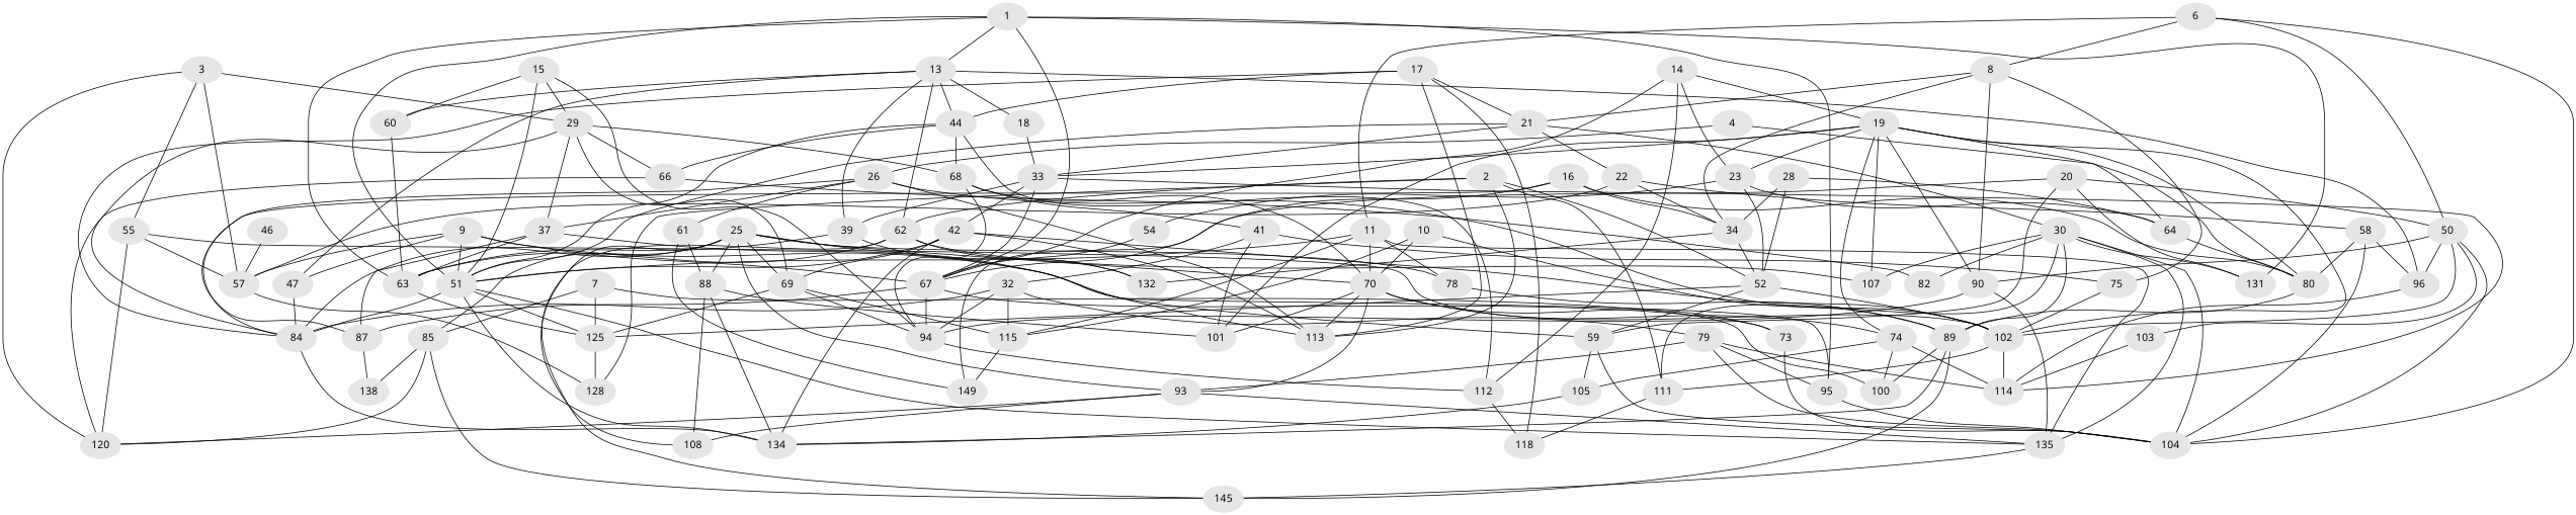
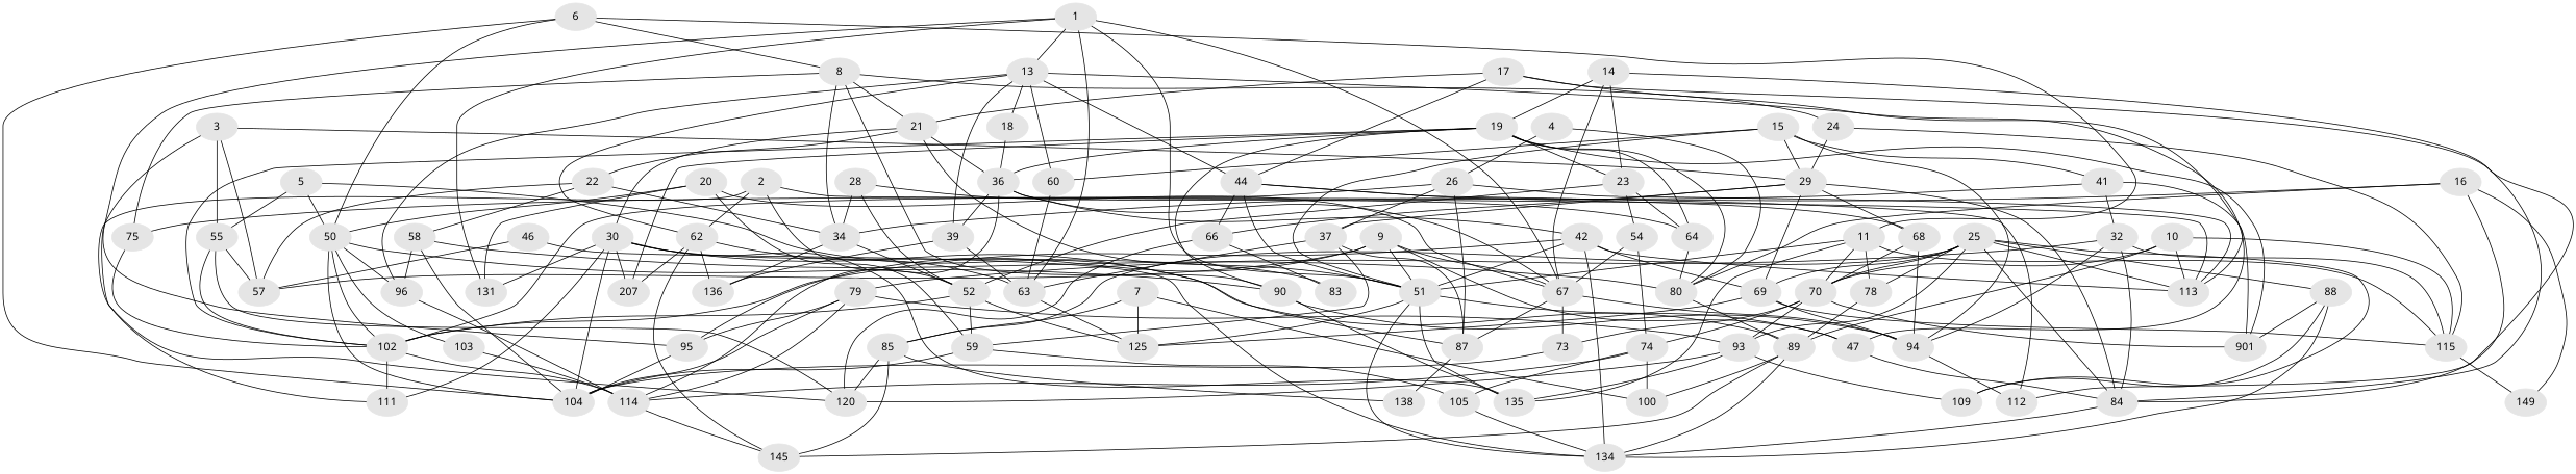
  graph {
    fontname="Noto Sans"
    node [color=gray90 fontname="Noto Sans" style=filled]
    edge [fontname="Noto Sans"]
    1 [super="+130"]
    13 [super="+33"]
    51 [super="+122"]
    63 [super="+98"]
    67 [super="+119"]
    95
    131
    62 [super="+77"]
    47
    18
    39
    44 [super="+45"]
    60 [super="+110"]
    96
    125 [super="+148"]
    135 [super="+139"]
    84 [super="+140"]
    134 [super="+137"]
    87 [super="+106"]
    94 [super="+132"]
    73
    104 [super="+144"]
    2 [super="+12"]
    52 [super="+71"]
    111
    113 [super="+117"]
-   128
    102 [super="+109"]
    59
-   107
-   136 [label=132]
+   107 [label=207]
+   136
    145
-   118
    3 [super="+83"]
    29 [super="+35"]
    55 [super="+121"]
    57 [super="+116"]
    120
    69
    37 [super="+54"]
    66
    68 [super="+76"]
    26 [super="+27"]
-   61
    4
    80 [super="+97"]
    89 [super="+123"]
    50 [super="+124"]
    90 [super="+142"]
    103
+   5
    138
    8 [super="+49"]
    21 [super="+53"]
+   24
    34 [super="+65"]
    75
    6
    11 [super="+72"]
    70 [super="+99"]
    115 [super="+129"]
    78
    85 [super="+92"]
    7
    100
-   36 [super="+38" label=33]
+   36 [super="+38"]
    22
    30 [super="+141"]
    9 [super="+146"]
    74 [super="+147"]
-   101
+   101 [label=901]
    93 [super="+127"]
    10
    149
    112 [super="+143"]
    114
    19 [super="+31"]
    23
    64 [super="+126"]
    14
    n81 [label=54]
    15
    41
    32 [super="+81"]
    16
    17 [super="+48"]
    42 [super="+91"]
    105
    20 [super="+43"]
    58
-   82
+   82 [label=83]
    25 [super="+133"]
    88
-   108
+   108 [label=109]
    79 [super="+86"]
    28
    46
    1 -- 13
    1 -- 51
    1 -- 63
    1 -- 67
    1 -- 95
    1 -- 131
    13 -- 62
    13 -- 47
    13 -- 18
    13 -- 39
    13 -- 44
    13 -- 60
    13 -- 96
    51 -- 125
    51 -- 135
-   51 -- 84
+   51 -- 47
    51 -- 134
    63 -- 125
    67 -- 87
    67 -- 94
    67 -- 73
    95 -- 104
    62 -- 63
    62 -- 107
    62 -- 136
    62 -- 145
    47 -- 84
    18 -- 36
    39 -- 63
    39 -- 136
    44 -- 51
    44 -- 66
    44 -- 68
    44 -- 112
    60 -- 63
    96 -- 114
-   125 -- 128
-   135 -- 145
+   114 -- 145
    84 -- 134
    87 -- 138
    94 -- 112
    73 -- 104
    2 -- 62
    2 -- 52
    2 -- 111
    2 -- 113
-   2 -- 128
    52 -- 125
    52 -- 102
    52 -- 59
-   111 -- 118
    102 -- 111
    102 -- 114
    59 -- 104
    59 -- 105
    3 -- 29
    3 -- 55
    3 -- 57
    3 -- 120
    29 -- 84
    29 -- 69
    29 -- 37
    29 -- 66
    29 -- 68
    55 -- 102
    55 -- 57
    55 -- 120
-   57 -- 128
    69 -- 125
    69 -- 94
    69 -- 115
    37 -- 63
    37 -- 87 [weight=2]
    37 -- 59
    66 -- 120
    66 -- 82
    68 -- 94
    68 -- 70
    26 -- 87
    26 -- 113
    26 -- 102
    26 -- 37
-   26 -- 61
-   61 -- 149
-   61 -- 88
    4 -- 26
    4 -- 80
    80 -- 89
    89 -- 134
    89 -- 145
    89 -- 100
    50 -- 96
    50 -- 104
    50 -- 102
    50 -- 90
    50 -- 103
    90 -- 135
    90 -- 94
    103 -- 114
+   5 -- 87
+   5 -- 55
+   5 -- 50
    8 -- 90
    8 -- 21
+   8 -- 24
    8 -- 34
    8 -- 75
    21 -- 51
    21 -- 36
    21 -- 22
    21 -- 30
+   24 -- 29
+   24 -- 115
    34 -- 52
    34 -- 136
    75 -- 102
    6 -- 104
    6 -- 50
    6 -- 8
    6 -- 11
    11 -- 51
    11 -- 135
    11 -- 70
    11 -- 115
    11 -- 78
    70 -- 73
-   70 -- 113
+   10 -- 113
    70 -- 74
    70 -- 101
    70 -- 93
    115 -- 149
    78 -- 89
    85 -- 145
    85 -- 120
    85 -- 138
    7 -- 125
    7 -- 85
    7 -- 100
    36 -- 67
    36 -- 39
    36 -- 114
    36 -- 42
    22 -- 57 [weight=2]
    22 -- 34
    22 -- 58
    30 -- 131
    30 -- 135 [weight=2]
    30 -- 104
    30 -- 111
    30 -- 107
    30 -- 89
    30 -- 82
    9 -- 51
    9 -- 67
    9 -- 95
    9 -- 47
    9 -- 57
    74 -- 100
    74 -- 114
    74 -- 105
    93 -- 135
    93 -- 120
    93 -- 108
    10 -- 89
    10 -- 70
    10 -- 115
-   112 -- 118
    19 -- 102
    19 -- 107
    19 -- 80
    19 -- 90
    19 -- 36
-   19 -- 74
+   n81 -- 74
    19 -- 101
    19 -- 23
    19 -- 64
    23 -- 52
    23 -- 64
    23 -- n81
    64 -- 80
    14 -- 67
    14 -- 112
    14 -- 19
    14 -- 23
    n81 -- 67
    15 -- 51
    15 -- 60
    15 -- 94
    15 -- 29
-   68 -- 41
+   15 -- 41
    41 -- 75
    41 -- 101
    41 -- 32
    32 -- 84
    32 -- 94
    32 -- 115
    32 -- 79
    16 -- 84
    16 -- 80
    16 -- 34
    16 -- 149
    17 -- 44
    17 -- 84
    17 -- 113
-   17 -- 118
    17 -- 21
    42 -- 51
    42 -- 134
    42 -- 113
    42 -- 102
    42 -- 69
    105 -- 134
    20 -- 67
    20 -- 131
    20 -- 59
    20 -- 50
    58 -- 96
    58 -- 104
    58 -- 80
    25 -- 84
    25 -- 113
    25 -- 69
    25 -- 70
    25 -- 78
    25 -- 85
    25 -- 93
    25 -- 88
    25 -- 108
    88 -- 134
    88 -- 101
    88 -- 108
    79 -- 95
    79 -- 104
    79 -- 93
    79 -- 114
    28 -- 52
    28 -- 34
    28 -- 64
+   46 -- 134
    46 -- 57
  }
